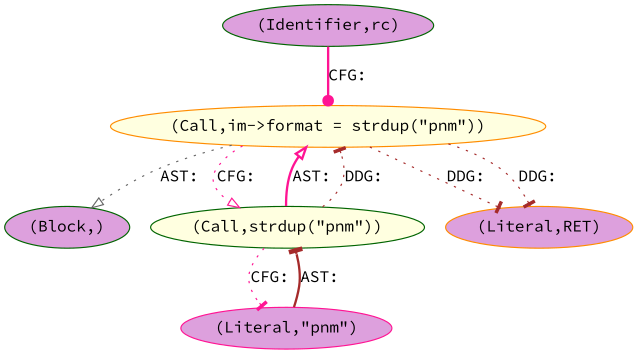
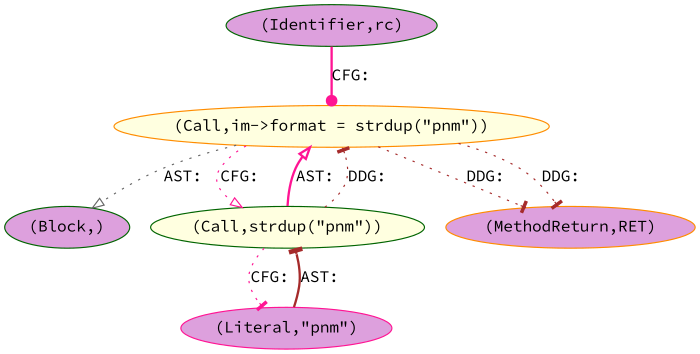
  digraph {
    fontname="Source Code Pro"
    node [color=darkgreen fillcolor=plum fontname="Source Code Pro" style=filled]
    edge [arrowhead=tee color=deeppink fontname="Source Code Pro" style=dotted]
    n1 [color=darkorange fillcolor=lightyellow label="(Call,im->format = strdup(\"pnm\"))"]
    n2 [fillcolor=lightyellow label="(Call,strdup(\"pnm\"))"]
    n3 [label="(Block,)"]
-   n4 [color=darkorange label="(Literal,RET)"]
+   n4 [color=darkorange label="(MethodReturn,RET)"]
    n5 [color=deeppink label="(Literal,\"pnm\")"]
    n6 [label="(Identifier,rc)"]
    n1 -> n2 [arrowhead=onormal label="CFG: "]
    n1 -> n3 [arrowhead=onormal color=gray40 label="AST: "]
    n1 -> n4 [color=brown label="DDG: "]
    n1 -> n4 [color=brown label="DDG: "]
    n2 -> n1 [arrowhead=onormal label="AST: " style=bold]
    n2 -> n1 [color=brown label="DDG: "]
    n2 -> n5 [label="CFG: "]
    n5 -> n2 [color=brown label="AST: " style=bold]
    n6 -> n1 [arrowhead=dot label="CFG: " style=bold]
  }
